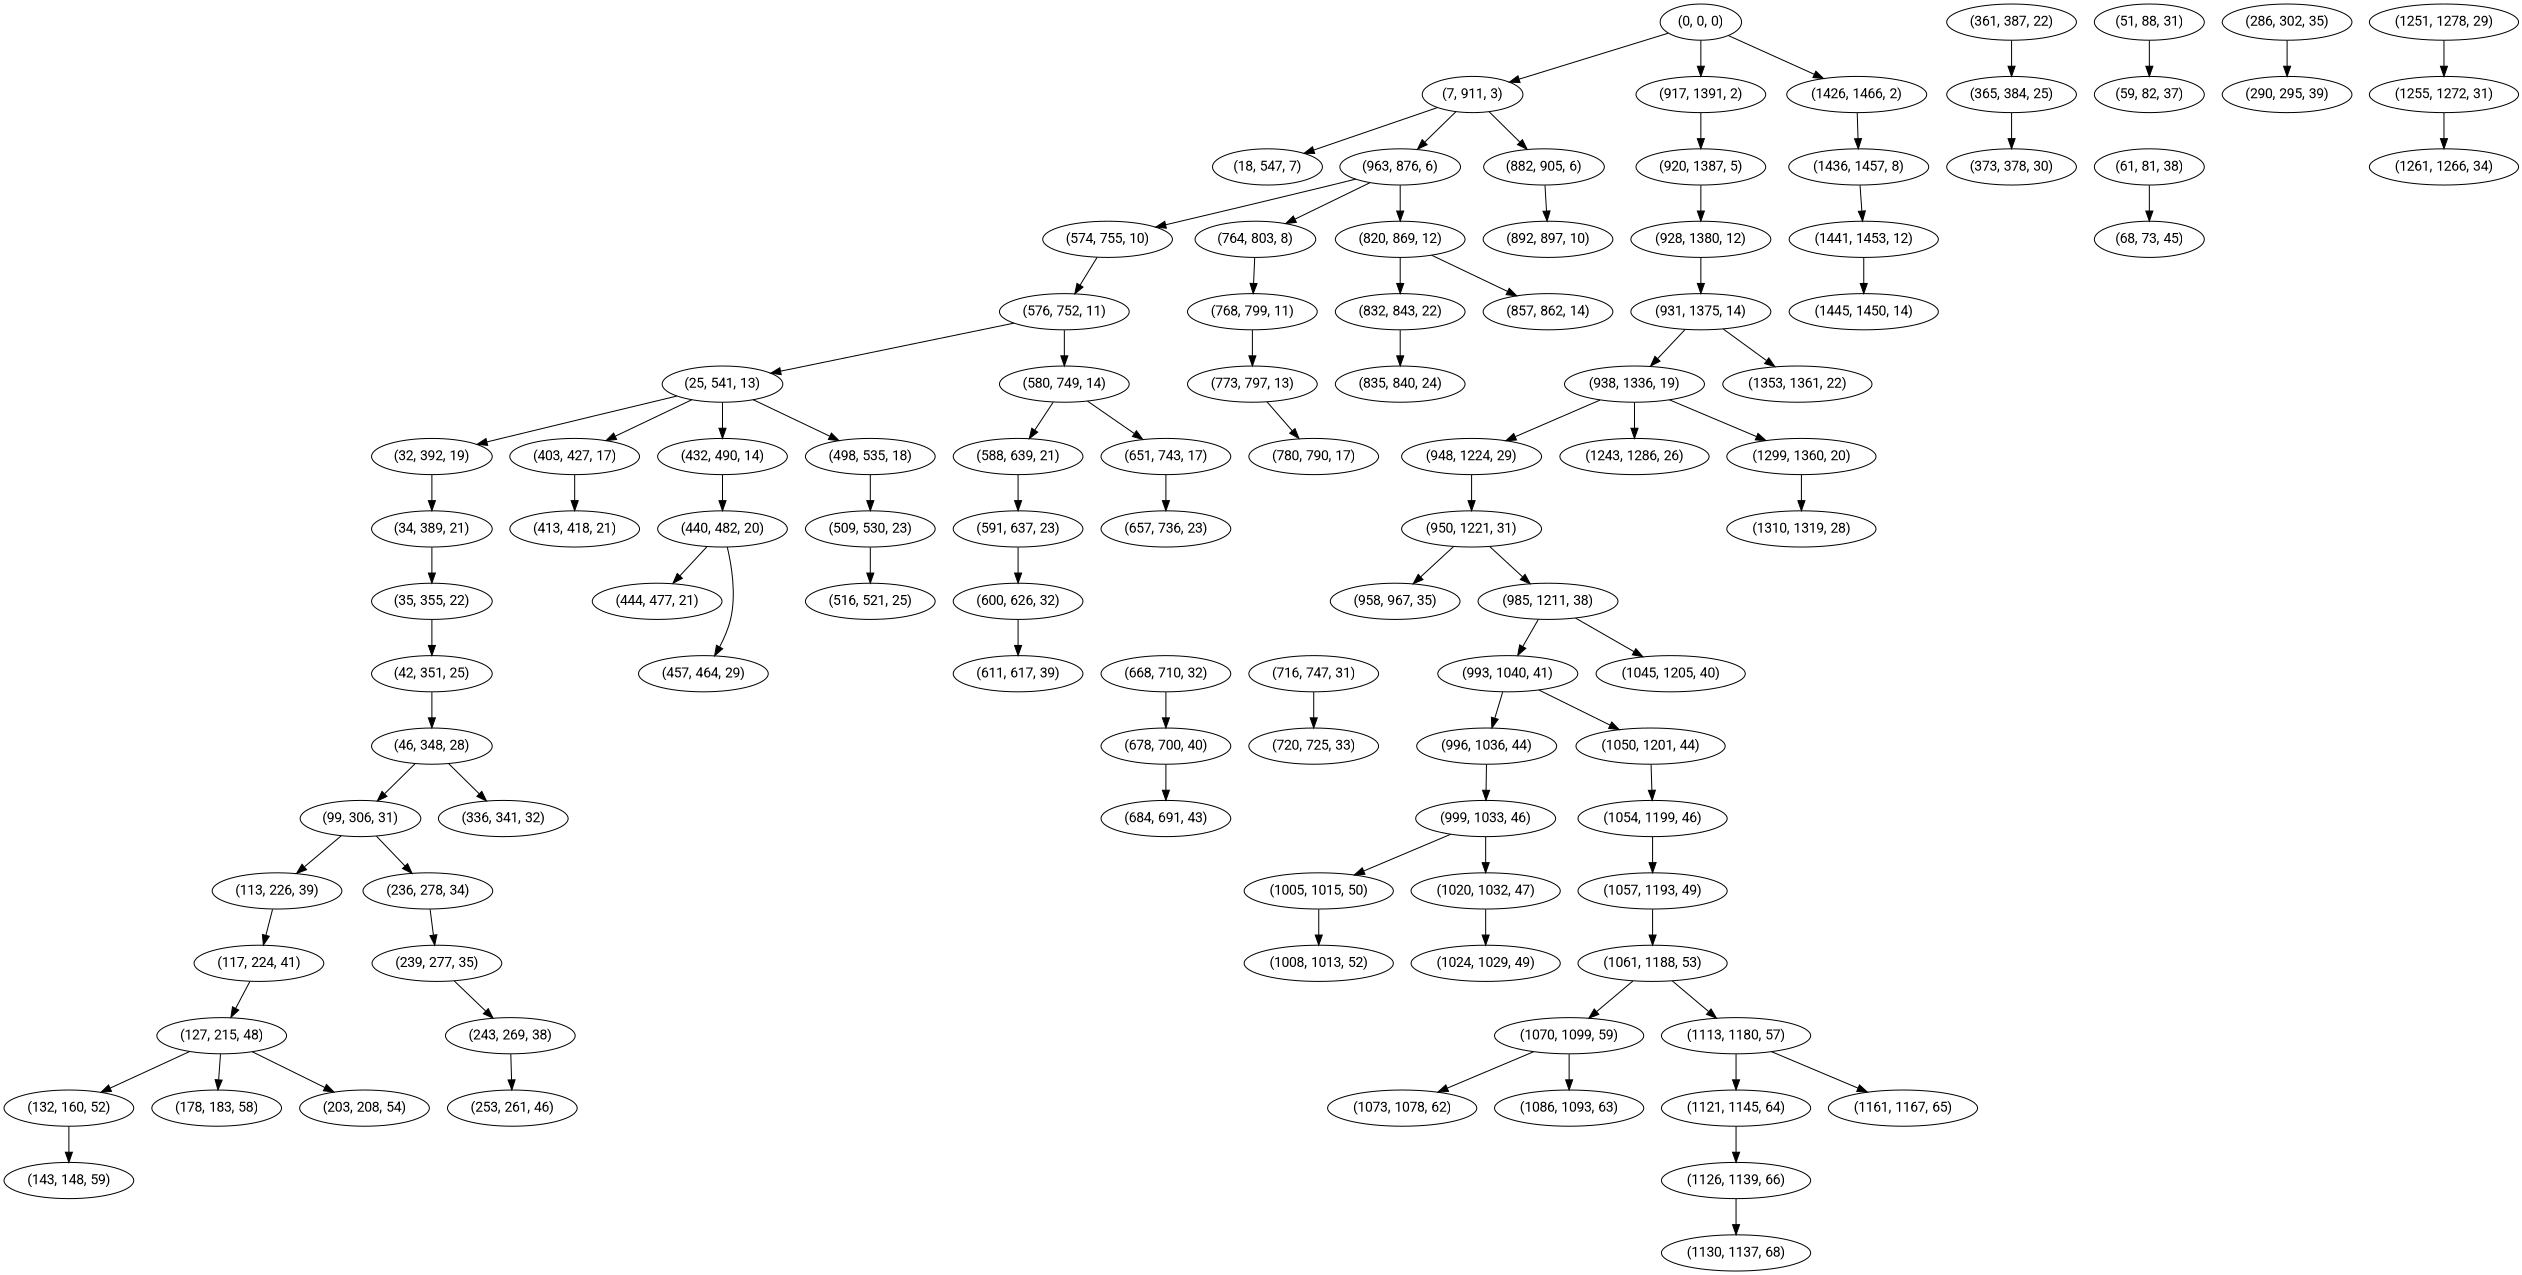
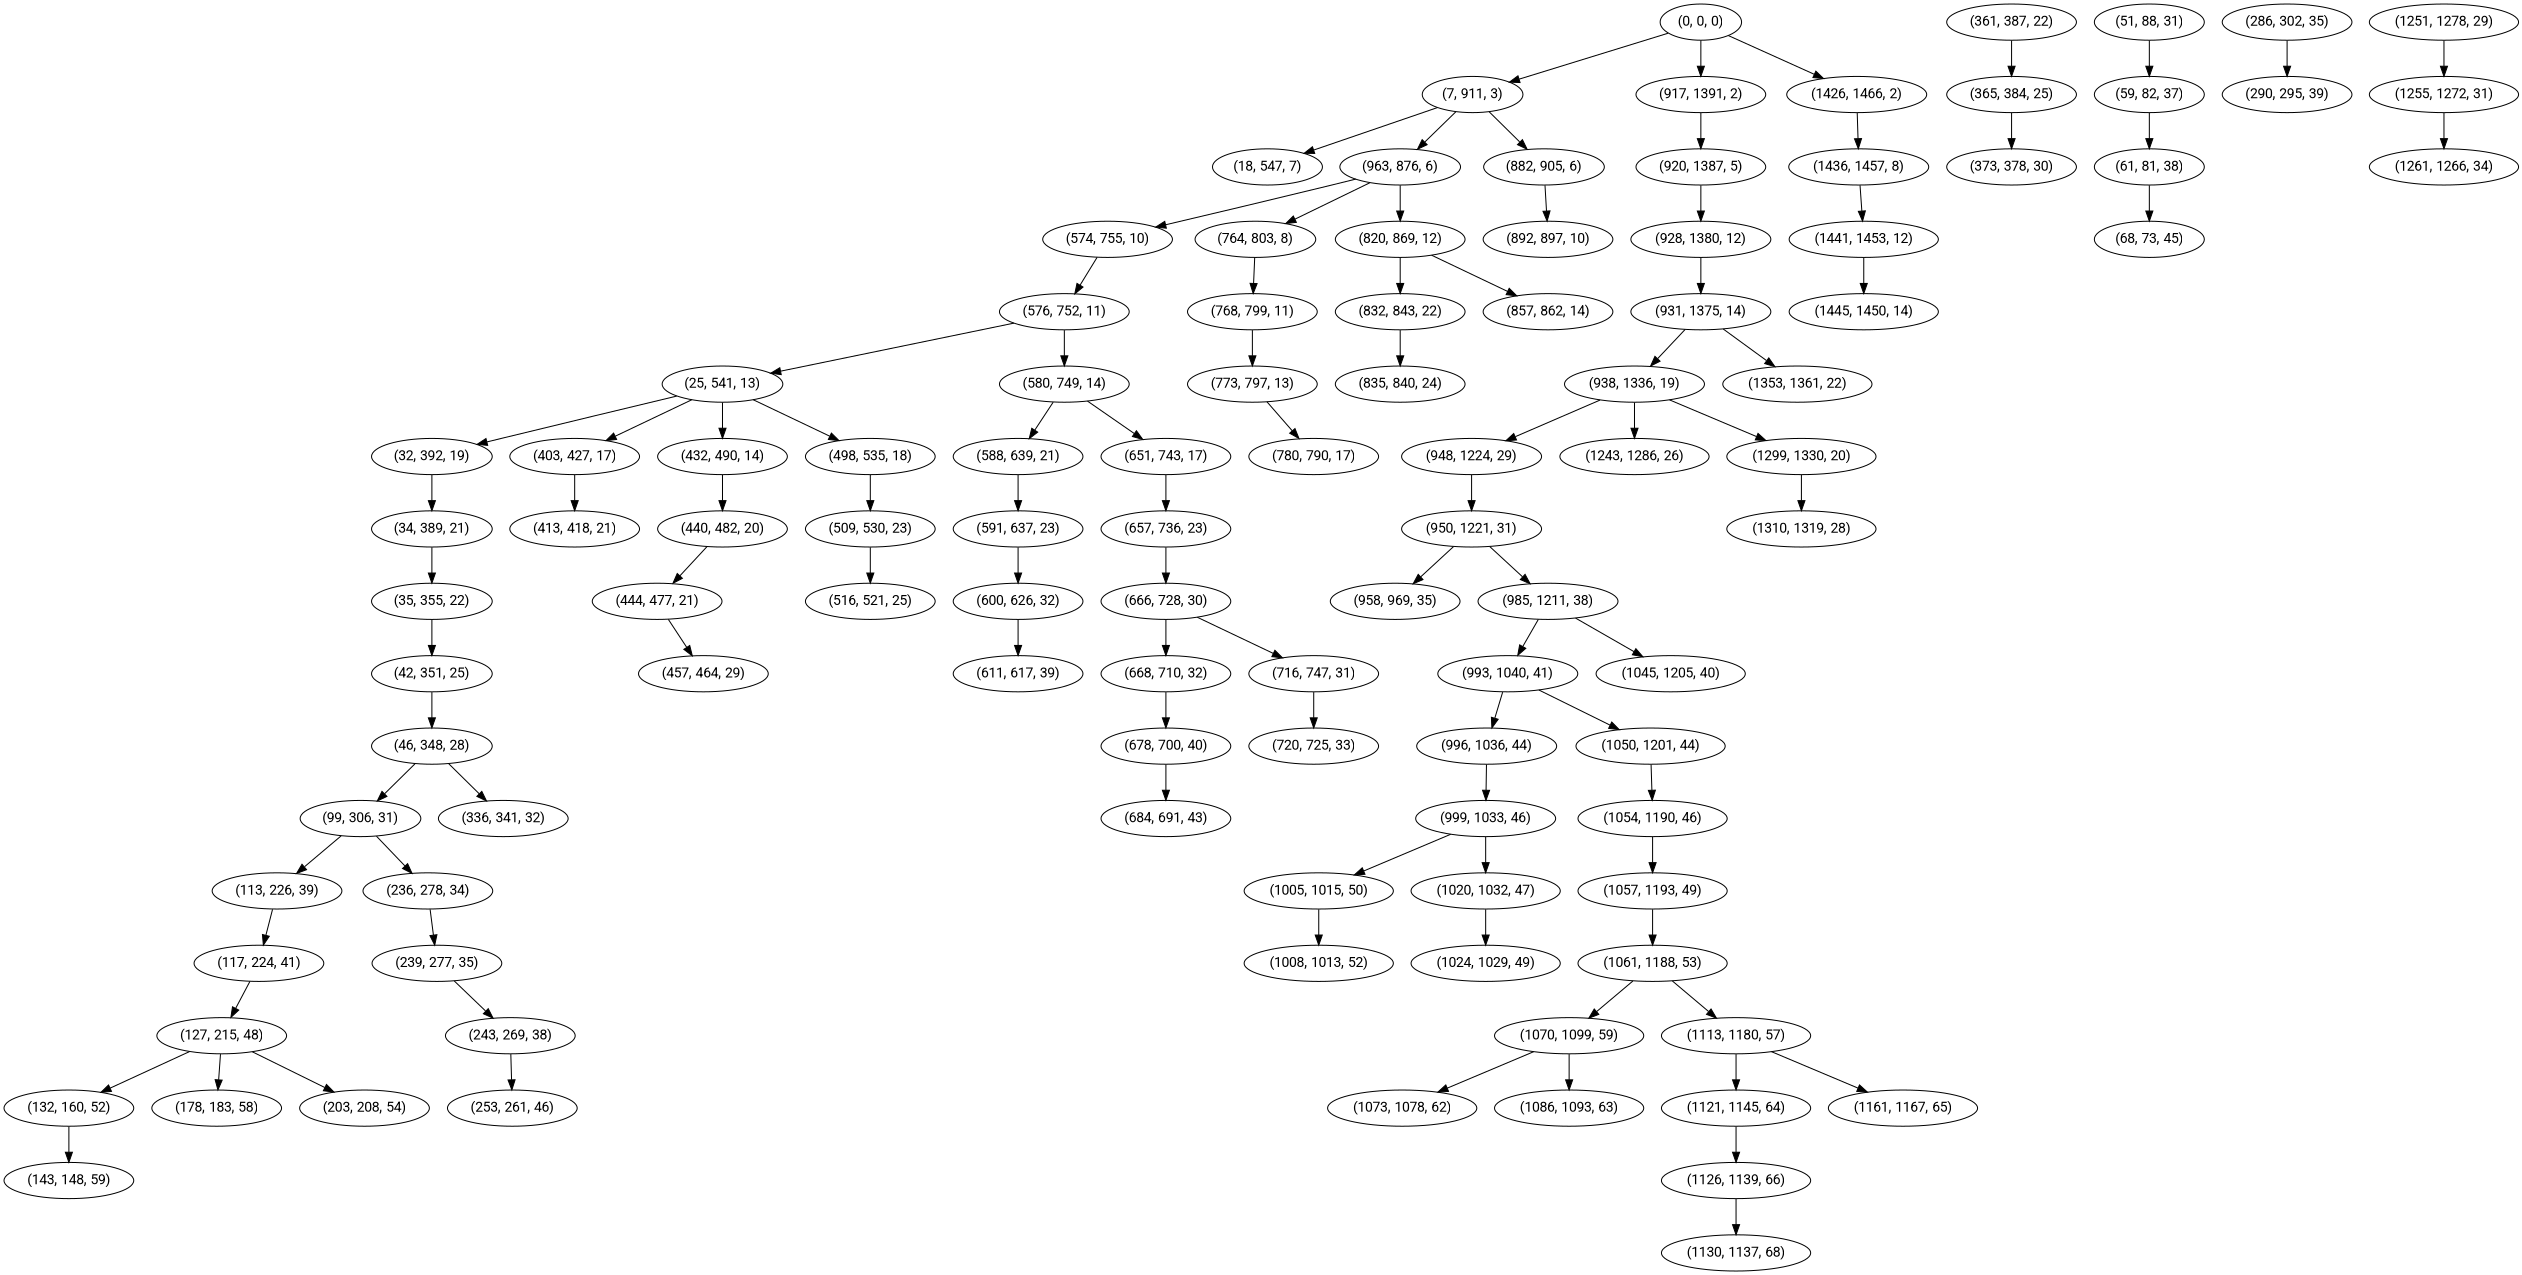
  digraph {
    fontname=Roboto
    node [fontname=Roboto]
    edge [fontname=Roboto]
    "(0, 0, 0)"
    "(7, 911, 3)"
    "(917, 1391, 2)"
    "(1426, 1466, 2)"
    "(18, 547, 7)"
    n6 [label="(963, 876, 6)"]
    "(882, 905, 6)"
    "(920, 1387, 5)"
    "(1436, 1457, 8)"
    "(574, 755, 10)"
    "(764, 803, 8)"
    "(820, 869, 12)"
    "(892, 897, 10)"
    "(25, 541, 13)"
    "(32, 392, 19)"
    "(403, 427, 17)"
    "(432, 490, 14)"
    "(498, 535, 18)"
    "(34, 389, 21)"
    "(413, 418, 21)"
    "(440, 482, 20)"
    "(509, 530, 23)"
    "(35, 355, 22)"
    "(42, 351, 25)"
    "(361, 387, 22)"
    "(365, 384, 25)"
    "(46, 348, 28)"
    "(99, 306, 31)"
    "(336, 341, 32)"
    "(51, 88, 31)"
    "(59, 82, 37)"
    "(113, 226, 39)"
    "(236, 278, 34)"
    "(61, 81, 38)"
    "(68, 73, 45)"
    "(117, 224, 41)"
    "(239, 277, 35)"
    "(286, 302, 35)"
    "(290, 295, 39)"
    "(127, 215, 48)"
    "(132, 160, 52)"
    "(178, 183, 58)"
    "(203, 208, 54)"
    "(143, 148, 59)"
    "(243, 269, 38)"
    "(253, 261, 46)"
    "(373, 378, 30)"
    "(444, 477, 21)"
    "(457, 464, 29)"
    "(516, 521, 25)"
    "(576, 752, 11)"
    "(768, 799, 11)"
    "(832, 843, 22)"
    "(857, 862, 14)"
    "(580, 749, 14)"
    "(588, 639, 21)"
    "(651, 743, 17)"
    "(591, 637, 23)"
    "(657, 736, 23)"
    "(600, 626, 32)"
    "(611, 617, 39)"
+   "(666, 728, 30)"
    "(668, 710, 32)"
    n64 [label="(716, 747, 31)"]
    "(678, 700, 40)"
    "(720, 725, 33)"
    "(684, 691, 43)"
    "(773, 797, 13)"
    "(780, 790, 17)"
    "(835, 840, 24)"
    "(928, 1380, 12)"
    "(931, 1375, 14)"
    "(938, 1336, 19)"
    "(1353, 1361, 22)"
    "(948, 1224, 29)"
    "(1243, 1286, 26)"
-   "(1299, 1330, 20)" [label="(1299, 1360, 20)"]
+   "(1299, 1330, 20)"
    "(950, 1221, 31)"
    "(1310, 1319, 28)"
-   "(958, 967, 35)"
+   "(958, 967, 35)" [label="(958, 969, 35)"]
    "(985, 1211, 38)"
    "(993, 1040, 41)"
    "(1045, 1205, 40)"
    "(996, 1036, 44)"
    "(1050, 1201, 44)"
    "(999, 1033, 46)"
    "(1005, 1015, 50)"
    "(1020, 1032, 47)"
    "(1008, 1013, 52)"
    "(1024, 1029, 49)"
-   "(1054, 1199, 46)"
+   "(1054, 1199, 46)" [label="(1054, 1190, 46)"]
    "(1057, 1193, 49)"
    "(1061, 1188, 53)"
    "(1070, 1099, 59)"
    "(1113, 1180, 57)"
    "(1073, 1078, 62)"
    "(1086, 1093, 63)"
    "(1121, 1145, 64)"
    "(1161, 1167, 65)"
    "(1126, 1139, 66)"
    "(1130, 1137, 68)"
    "(1251, 1278, 29)"
    "(1255, 1272, 31)"
    "(1261, 1266, 34)"
    "(1441, 1453, 12)"
    "(1445, 1450, 14)"
    "(0, 0, 0)" -> "(7, 911, 3)"
    "(0, 0, 0)" -> "(917, 1391, 2)"
    "(0, 0, 0)" -> "(1426, 1466, 2)"
    "(7, 911, 3)" -> "(18, 547, 7)"
    "(7, 911, 3)" -> n6
    "(7, 911, 3)" -> "(882, 905, 6)"
    "(917, 1391, 2)" -> "(920, 1387, 5)"
    "(1426, 1466, 2)" -> "(1436, 1457, 8)"
    n6 -> "(574, 755, 10)"
    n6 -> "(764, 803, 8)"
    n6 -> "(820, 869, 12)"
    "(882, 905, 6)" -> "(892, 897, 10)"
    "(920, 1387, 5)" -> "(928, 1380, 12)"
    "(1436, 1457, 8)" -> "(1441, 1453, 12)"
    "(574, 755, 10)" -> "(576, 752, 11)"
    "(764, 803, 8)" -> "(768, 799, 11)"
    "(820, 869, 12)" -> "(832, 843, 22)"
    "(820, 869, 12)" -> "(857, 862, 14)"
    "(25, 541, 13)" -> "(32, 392, 19)"
    "(25, 541, 13)" -> "(403, 427, 17)"
    "(25, 541, 13)" -> "(432, 490, 14)"
    "(25, 541, 13)" -> "(498, 535, 18)"
    "(32, 392, 19)" -> "(34, 389, 21)"
    "(403, 427, 17)" -> "(413, 418, 21)"
    "(432, 490, 14)" -> "(440, 482, 20)"
    "(498, 535, 18)" -> "(509, 530, 23)"
    "(34, 389, 21)" -> "(35, 355, 22)"
    "(440, 482, 20)" -> "(444, 477, 21)"
    "(509, 530, 23)" -> "(516, 521, 25)"
    "(35, 355, 22)" -> "(42, 351, 25)"
    "(42, 351, 25)" -> "(46, 348, 28)"
    "(361, 387, 22)" -> "(365, 384, 25)"
    "(365, 384, 25)" -> "(373, 378, 30)"
    "(46, 348, 28)" -> "(99, 306, 31)"
    "(46, 348, 28)" -> "(336, 341, 32)"
    "(99, 306, 31)" -> "(113, 226, 39)"
    "(99, 306, 31)" -> "(236, 278, 34)"
    "(51, 88, 31)" -> "(59, 82, 37)"
+   "(59, 82, 37)" -> "(61, 81, 38)"
    "(113, 226, 39)" -> "(117, 224, 41)"
    "(236, 278, 34)" -> "(239, 277, 35)"
    "(61, 81, 38)" -> "(68, 73, 45)"
    "(117, 224, 41)" -> "(127, 215, 48)"
    "(239, 277, 35)" -> "(243, 269, 38)"
    "(286, 302, 35)" -> "(290, 295, 39)"
    "(127, 215, 48)" -> "(132, 160, 52)"
    "(127, 215, 48)" -> "(178, 183, 58)"
    "(127, 215, 48)" -> "(203, 208, 54)"
    "(132, 160, 52)" -> "(143, 148, 59)"
    "(243, 269, 38)" -> "(253, 261, 46)"
-   "(440, 482, 20)" -> "(457, 464, 29)"
+   "(444, 477, 21)" -> "(457, 464, 29)"
    "(576, 752, 11)" -> "(25, 541, 13)"
    "(576, 752, 11)" -> "(580, 749, 14)"
    "(768, 799, 11)" -> "(773, 797, 13)"
    "(832, 843, 22)" -> "(835, 840, 24)"
    "(580, 749, 14)" -> "(588, 639, 21)"
    "(580, 749, 14)" -> "(651, 743, 17)"
    "(588, 639, 21)" -> "(591, 637, 23)"
    "(651, 743, 17)" -> "(657, 736, 23)"
    "(591, 637, 23)" -> "(600, 626, 32)"
+   "(657, 736, 23)" -> "(666, 728, 30)"
    "(600, 626, 32)" -> "(611, 617, 39)"
+   "(666, 728, 30)" -> "(668, 710, 32)"
+   "(666, 728, 30)" -> n64
    "(668, 710, 32)" -> "(678, 700, 40)"
    n64 -> "(720, 725, 33)"
    "(678, 700, 40)" -> "(684, 691, 43)"
    "(773, 797, 13)" -> "(780, 790, 17)"
    "(928, 1380, 12)" -> "(931, 1375, 14)"
    "(931, 1375, 14)" -> "(938, 1336, 19)"
    "(931, 1375, 14)" -> "(1353, 1361, 22)"
    "(938, 1336, 19)" -> "(948, 1224, 29)"
    "(938, 1336, 19)" -> "(1243, 1286, 26)"
    "(938, 1336, 19)" -> "(1299, 1330, 20)"
    "(948, 1224, 29)" -> "(950, 1221, 31)"
    "(1299, 1330, 20)" -> "(1310, 1319, 28)"
    "(950, 1221, 31)" -> "(958, 967, 35)"
    "(950, 1221, 31)" -> "(985, 1211, 38)"
    "(985, 1211, 38)" -> "(993, 1040, 41)"
    "(985, 1211, 38)" -> "(1045, 1205, 40)"
    "(993, 1040, 41)" -> "(996, 1036, 44)"
    "(993, 1040, 41)" -> "(1050, 1201, 44)"
    "(996, 1036, 44)" -> "(999, 1033, 46)"
    "(1050, 1201, 44)" -> "(1054, 1199, 46)"
    "(999, 1033, 46)" -> "(1005, 1015, 50)"
    "(999, 1033, 46)" -> "(1020, 1032, 47)"
    "(1005, 1015, 50)" -> "(1008, 1013, 52)"
    "(1020, 1032, 47)" -> "(1024, 1029, 49)"
    "(1054, 1199, 46)" -> "(1057, 1193, 49)"
    "(1057, 1193, 49)" -> "(1061, 1188, 53)"
    "(1061, 1188, 53)" -> "(1070, 1099, 59)"
    "(1061, 1188, 53)" -> "(1113, 1180, 57)"
    "(1070, 1099, 59)" -> "(1073, 1078, 62)"
    "(1070, 1099, 59)" -> "(1086, 1093, 63)"
    "(1113, 1180, 57)" -> "(1121, 1145, 64)"
    "(1113, 1180, 57)" -> "(1161, 1167, 65)"
    "(1121, 1145, 64)" -> "(1126, 1139, 66)"
    "(1126, 1139, 66)" -> "(1130, 1137, 68)"
    "(1251, 1278, 29)" -> "(1255, 1272, 31)"
    "(1255, 1272, 31)" -> "(1261, 1266, 34)"
    "(1441, 1453, 12)" -> "(1445, 1450, 14)"
  }
